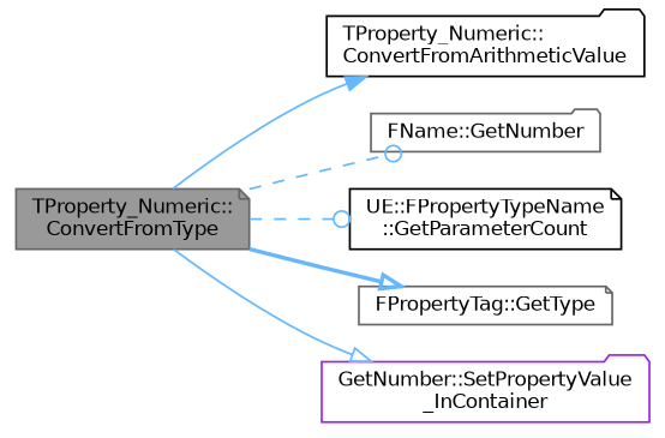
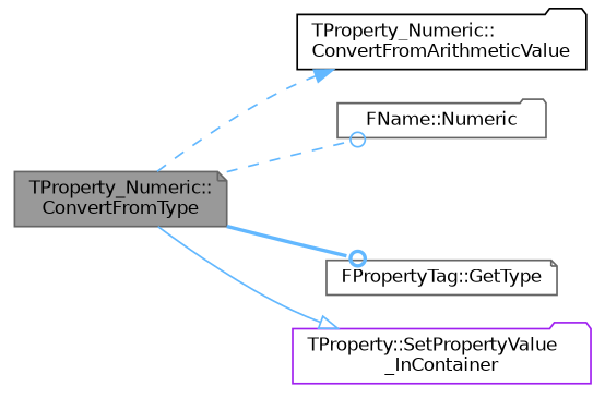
  digraph {
    rankdir=LR
    node [color=gray40 fillcolor=white fontname=Helvetica fontsize=10 shape=note style=filled]
    edge [arrowhead=odot color=steelblue1 fontname=Helvetica fontsize=10 labelfontname=Helvetica labelfontsize=10 style=solid]
    n1 [fillcolor=grey60 fontcolor=black height=0.2 label="TProperty_Numeric::\lConvertFromType" width=0.4]
    n2 [color=black height=0.2 label="TProperty_Numeric::\lConvertFromArithmeticValue" shape=folder width=0.4]
-   n3 [height=0.2 label="FName::GetNumber" shape=folder width=0.4]
-   n4 [color=black height=0.2 label="UE::FPropertyTypeName\l::GetParameterCount" width=0.4]
+   n3 [height=0.2 label="FName::Numeric" shape=folder width=0.4]
    n5 [height=0.2 label="FPropertyTag::GetType" width=0.4]
-   n6 [color=purple height=0.2 label="GetNumber::SetPropertyValue\l_InContainer" shape=folder width=0.4]
-   n1 -> n2 [arrowhead=normal]
+   n6 [color=purple height=0.2 label="TProperty::SetPropertyValue\l_InContainer" shape=folder width=0.4]
+   n1 -> n2 [arrowhead=normal style=dashed]
    n1 -> n3 [style=dashed]
-   n1 -> n4 [style=dashed]
-   n1 -> n5 [arrowhead=onormal style=bold]
+   n1 -> n5 [style=bold]
    n1 -> n6 [arrowhead=onormal]
  }
